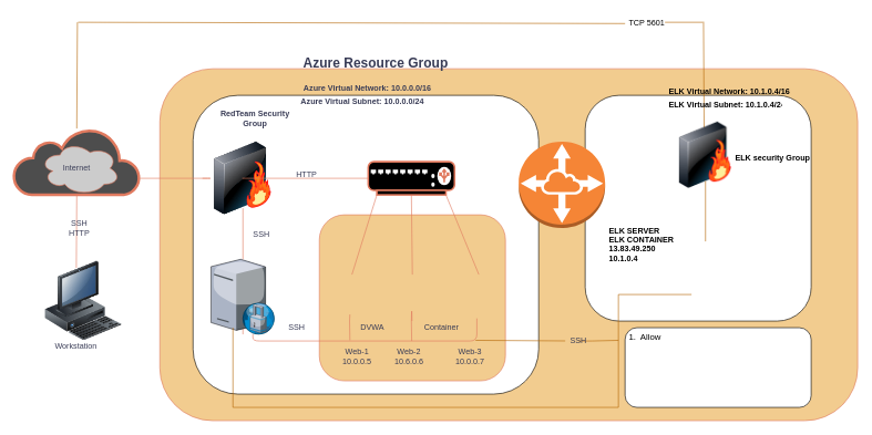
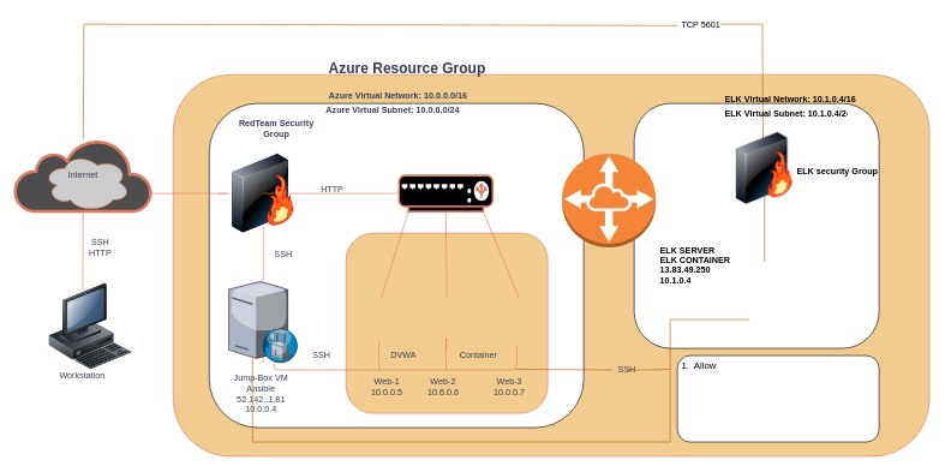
  <mxCell id="0" />
  <mxCell id="1" parent="0" />
  <mxCell id="2" value="" style="whiteSpace=wrap;html=1;rounded=1;fillColor=#F2CC8F;strokeColor=#E07A5F;fontColor=#393C56;" parent="1" vertex="1"><mxGeometry x="240" y="103" width="1050" height="530" as="geometry" /></mxCell>
  <mxCell id="3" style="edgeStyle=none;rounded=1;orthogonalLoop=1;jettySize=auto;html=1;exitX=0.5;exitY=1;exitDx=0;exitDy=0;exitPerimeter=0;startArrow=none;startFill=0;endArrow=none;endFill=0;strokeColor=#E07A5F;labelBackgroundColor=#F4F1DE;fontColor=#393C56;" parent="1" source="5" edge="1"><mxGeometry relative="1" as="geometry"><mxPoint x="114.368" y="403" as="targetPoint" /></mxGeometry></mxCell>
  <mxCell id="4" style="edgeStyle=none;rounded=0;orthogonalLoop=1;jettySize=auto;html=1;exitX=0.5;exitY=0.08;exitDx=0;exitDy=0;exitPerimeter=0;startArrow=none;startFill=0;endArrow=none;endFill=0;fillColor=#fad7ac;strokeColor=#b46504;" parent="1" edge="1"><mxGeometry relative="1" as="geometry"><mxPoint x="116" y="33" as="targetPoint" /><mxPoint x="115" y="193" as="sourcePoint" /></mxGeometry></mxCell>
  <mxCell id="5" value="" style="html=1;outlineConnect=0;fillColor=#4D4D4D;strokeColor=#E07A5F;gradientDirection=north;strokeWidth=2;shape=mxgraph.networks.cloud;fontColor=#393C56;" parent="1" vertex="1"><mxGeometry x="20" y="193" width="190" height="100" as="geometry" /></mxCell>
  <mxCell id="6" value="" style="whiteSpace=wrap;html=1;rounded=1;" parent="1" vertex="1"><mxGeometry x="290" y="143" width="520" height="450" as="geometry" /></mxCell>
  <mxCell id="7" value="" style="ellipse;shape=cloud;whiteSpace=wrap;html=1;direction=east;fillColor=#CCCCCC;strokeColor=#E07A5F;fontColor=#393C56;" parent="1" vertex="1"><mxGeometry x="60" y="213" width="120" height="80" as="geometry" /></mxCell>
  <mxCell id="8" value="" style="whiteSpace=wrap;html=1;strokeColor=#E07A5F;fillColor=#F2CC8F;rounded=1;fontColor=#393C56;" parent="1" vertex="1"><mxGeometry x="480" y="323" width="280" height="250" as="geometry" /></mxCell>
  <mxCell id="9" style="edgeStyle=none;rounded=1;orthogonalLoop=1;jettySize=auto;html=1;exitX=0.5;exitY=1;exitDx=0;exitDy=0;startArrow=none;startFill=0;endArrow=none;endFill=0;strokeColor=#E07A5F;labelBackgroundColor=#F4F1DE;fontColor=#393C56;" parent="1" source="10" edge="1"><mxGeometry relative="1" as="geometry"><mxPoint x="619" y="513" as="targetPoint" /></mxGeometry></mxCell>
  <mxCell id="10" value="" style="shape=image;html=1;verticalAlign=top;verticalLabelPosition=bottom;imageAspect=0;aspect=fixed;image=https://cdn3.iconfinder.com/data/icons/prored/Network%20Online.png;labelBackgroundColor=#F4F1DE;fillColor=#F2CC8F;strokeColor=#E07A5F;fontColor=#393C56;" parent="1" vertex="1"><mxGeometry x="572" y="390" width="93" height="93" as="geometry" /></mxCell>
  <mxCell id="11" style="edgeStyle=none;rounded=1;orthogonalLoop=1;jettySize=auto;html=1;exitX=0.5;exitY=1;exitDx=0;exitDy=0;startArrow=none;startFill=0;endArrow=none;endFill=0;strokeColor=#E07A5F;labelBackgroundColor=#F4F1DE;fontColor=#393C56;" parent="1" source="13" target="25" edge="1"><mxGeometry relative="1" as="geometry" /></mxCell>
  <mxCell id="12" style="edgeStyle=none;rounded=1;orthogonalLoop=1;jettySize=auto;html=1;exitX=0;exitY=0.5;exitDx=0;exitDy=0;startArrow=none;startFill=0;endArrow=none;endFill=0;strokeColor=#E07A5F;labelBackgroundColor=#F4F1DE;fontColor=#393C56;" parent="1" source="13" edge="1"><mxGeometry relative="1" as="geometry"><mxPoint x="210" y="268" as="targetPoint" /><Array as="points"><mxPoint x="250" y="268" /></Array></mxGeometry></mxCell>
  <mxCell id="13" value="" style="image;html=1;image=img/lib/clip_art/networking/Firewall-page1_128x128.png;labelBackgroundColor=#F4F1DE;fillColor=#F2CC8F;strokeColor=#E07A5F;fontColor=#393C56;" parent="1" vertex="1"><mxGeometry x="304.03" y="213" width="122" height="110" as="geometry" /></mxCell>
  <mxCell id="14" value="" style="shape=image;html=1;verticalAlign=top;verticalLabelPosition=bottom;imageAspect=0;aspect=fixed;image=https://cdn3.iconfinder.com/data/icons/prored/Network%20Online.png;labelBackgroundColor=#F4F1DE;fillColor=#F2CC8F;strokeColor=#E07A5F;fontColor=#393C56;" parent="1" vertex="1"><mxGeometry x="660" y="390" width="93" height="93" as="geometry" /></mxCell>
  <mxCell id="15" style="rounded=1;orthogonalLoop=1;jettySize=auto;html=1;exitX=0.1;exitY=1;exitDx=0;exitDy=0;exitPerimeter=0;entryX=0.538;entryY=0.247;entryDx=0;entryDy=0;entryPerimeter=0;endArrow=none;endFill=0;labelBackgroundColor=#F4F1DE;strokeColor=#E07A5F;fontColor=#393C56;" parent="1" source="20" target="22" edge="1"><mxGeometry relative="1" as="geometry" /></mxCell>
  <mxCell id="16" style="edgeStyle=none;rounded=1;orthogonalLoop=1;jettySize=auto;html=1;exitX=0.5;exitY=1;exitDx=0;exitDy=0;exitPerimeter=0;entryX=0.516;entryY=0.247;entryDx=0;entryDy=0;entryPerimeter=0;endArrow=none;endFill=0;labelBackgroundColor=#F4F1DE;strokeColor=#E07A5F;fontColor=#393C56;" parent="1" source="20" target="10" edge="1"><mxGeometry relative="1" as="geometry" /></mxCell>
  <mxCell id="17" style="edgeStyle=none;rounded=1;orthogonalLoop=1;jettySize=auto;html=1;exitX=0.9;exitY=1;exitDx=0;exitDy=0;exitPerimeter=0;entryX=0.538;entryY=0.247;entryDx=0;entryDy=0;entryPerimeter=0;strokeColor=none;labelBackgroundColor=#F4F1DE;fontColor=#393C56;" parent="1" source="20" target="14" edge="1"><mxGeometry relative="1" as="geometry" /></mxCell>
  <mxCell id="18" style="edgeStyle=none;rounded=1;orthogonalLoop=1;jettySize=auto;html=1;exitX=0.9;exitY=1;exitDx=0;exitDy=0;exitPerimeter=0;strokeColor=#E07A5F;startArrow=none;startFill=0;endArrow=none;endFill=0;labelBackgroundColor=#F4F1DE;fontColor=#393C56;" parent="1" source="20" edge="1"><mxGeometry relative="1" as="geometry"><mxPoint x="720" y="413" as="targetPoint" /></mxGeometry></mxCell>
  <mxCell id="19" style="edgeStyle=none;rounded=1;orthogonalLoop=1;jettySize=auto;html=1;exitX=0;exitY=0.5;exitDx=0;exitDy=0;exitPerimeter=0;entryX=0.492;entryY=0.5;entryDx=0;entryDy=0;entryPerimeter=0;startArrow=none;startFill=0;endArrow=none;endFill=0;strokeColor=#E07A5F;labelBackgroundColor=#F4F1DE;fontColor=#393C56;" parent="1" source="20" target="13" edge="1"><mxGeometry relative="1" as="geometry" /></mxCell>
  <mxCell id="20" value="" style="fontColor=#393C56;verticalAlign=top;verticalLabelPosition=bottom;labelPosition=center;align=center;html=1;outlineConnect=0;fillColor=#000000;strokeColor=#E07A5F;gradientDirection=north;strokeWidth=2;shape=mxgraph.networks.load_balancer;" parent="1" vertex="1"><mxGeometry x="553.5" y="243" width="130" height="50" as="geometry" /></mxCell>
  <mxCell id="21" style="edgeStyle=none;rounded=1;orthogonalLoop=1;jettySize=auto;html=1;exitX=0.5;exitY=1;exitDx=0;exitDy=0;startArrow=none;startFill=0;endArrow=none;endFill=0;strokeColor=#E07A5F;labelBackgroundColor=#F4F1DE;fontColor=#393C56;" parent="1" source="22" edge="1"><mxGeometry relative="1" as="geometry"><mxPoint x="526" y="512" as="targetPoint" /></mxGeometry></mxCell>
  <mxCell id="22" value="" style="shape=image;html=1;verticalAlign=top;verticalLabelPosition=bottom;imageAspect=0;aspect=fixed;image=https://cdn3.iconfinder.com/data/icons/prored/Network%20Online.png;labelBackgroundColor=#F4F1DE;fillColor=#F2CC8F;strokeColor=#E07A5F;fontColor=#393C56;" parent="1" vertex="1"><mxGeometry x="479" y="390" width="93" height="93" as="geometry" /></mxCell>
  <mxCell id="23" style="edgeStyle=orthogonalEdgeStyle;rounded=1;orthogonalLoop=1;jettySize=auto;html=1;startArrow=none;startFill=0;endArrow=none;endFill=0;strokeColor=#E07A5F;labelBackgroundColor=#F4F1DE;fontColor=#393C56;" parent="1" source="25" target="6" edge="1"><mxGeometry relative="1" as="geometry"><Array as="points"><mxPoint x="510" y="553" /><mxPoint x="510" y="553" /></Array></mxGeometry></mxCell>
  <mxCell id="24" style="rounded=1;orthogonalLoop=1;jettySize=auto;html=1;startArrow=none;startFill=0;endArrow=none;endFill=0;strokeColor=#E07A5F;edgeStyle=orthogonalEdgeStyle;labelBackgroundColor=#F4F1DE;fontColor=#393C56;" parent="1" source="25" edge="1"><mxGeometry relative="1" as="geometry"><mxPoint x="717" y="479" as="targetPoint" /><Array as="points"><mxPoint x="380" y="513" /><mxPoint x="717" y="513" /></Array></mxGeometry></mxCell>
  <mxCell id="25" value="" style="verticalLabelPosition=bottom;sketch=0;aspect=fixed;html=1;verticalAlign=top;strokeColor=#E07A5F;align=center;outlineConnect=0;shape=mxgraph.citrix.proxy_server;fillColor=#F2CC8F;fontColor=#393C56;" parent="1" vertex="1"><mxGeometry x="317" y="390" width="96.05" height="113" as="geometry" /></mxCell>
  <mxCell id="26" style="edgeStyle=none;rounded=1;orthogonalLoop=1;jettySize=auto;html=1;exitX=0.5;exitY=1;exitDx=0;exitDy=0;entryX=0.5;entryY=0.909;entryDx=0;entryDy=0;entryPerimeter=0;startArrow=none;startFill=0;endArrow=none;endFill=0;strokeColor=#E07A5F;labelBackgroundColor=#F4F1DE;fontColor=#393C56;" parent="1" source="13" target="13" edge="1"><mxGeometry relative="1" as="geometry" /></mxCell>
  <mxCell id="27" style="edgeStyle=none;rounded=1;orthogonalLoop=1;jettySize=auto;html=1;exitX=0;exitY=0.5;exitDx=0;exitDy=0;startArrow=none;startFill=0;endArrow=none;endFill=0;strokeColor=#E07A5F;labelBackgroundColor=#F4F1DE;fontColor=#393C56;" parent="1" source="13" target="13" edge="1"><mxGeometry relative="1" as="geometry"><Array as="points"><mxPoint x="320" y="268" /></Array></mxGeometry></mxCell>
  <mxCell id="28" style="edgeStyle=none;rounded=1;orthogonalLoop=1;jettySize=auto;html=1;exitX=0.5;exitY=1;exitDx=0;exitDy=0;entryX=0.505;entryY=0.892;entryDx=0;entryDy=0;entryPerimeter=0;startArrow=none;startFill=0;endArrow=none;endFill=0;strokeColor=#E07A5F;labelBackgroundColor=#F4F1DE;fontColor=#393C56;" parent="1" source="22" target="22" edge="1"><mxGeometry relative="1" as="geometry" /></mxCell>
  <mxCell id="29" style="edgeStyle=none;rounded=1;orthogonalLoop=1;jettySize=auto;html=1;exitX=0.5;exitY=1;exitDx=0;exitDy=0;startArrow=none;startFill=0;endArrow=none;endFill=0;strokeColor=#E07A5F;labelBackgroundColor=#F4F1DE;fontColor=#393C56;" parent="1" source="10" target="10" edge="1"><mxGeometry relative="1" as="geometry" /></mxCell>
  <mxCell id="30" style="edgeStyle=none;rounded=1;orthogonalLoop=1;jettySize=auto;html=1;exitX=0.5;exitY=1;exitDx=0;exitDy=0;startArrow=none;startFill=0;endArrow=none;endFill=0;strokeColor=#E07A5F;labelBackgroundColor=#F4F1DE;fontColor=#393C56;" parent="1" source="10" target="10" edge="1"><mxGeometry relative="1" as="geometry" /></mxCell>
  <mxCell id="31" style="edgeStyle=none;rounded=1;orthogonalLoop=1;jettySize=auto;html=1;exitX=0.5;exitY=1;exitDx=0;exitDy=0;startArrow=none;startFill=0;endArrow=none;endFill=0;strokeColor=#E07A5F;labelBackgroundColor=#F4F1DE;fontColor=#393C56;" parent="1" source="10" target="10" edge="1"><mxGeometry relative="1" as="geometry"><Array as="points"><mxPoint x="619" y="463" /></Array></mxGeometry></mxCell>
  <mxCell id="32" value="&lt;b&gt;RedTeam Security Group&lt;/b&gt;" style="text;html=1;strokeColor=none;fillColor=none;align=center;verticalAlign=middle;whiteSpace=wrap;rounded=0;fontColor=#393C56;" parent="1" vertex="1"><mxGeometry x="327" y="168" width="113" height="20" as="geometry" /></mxCell>
- <mxCell id="33" value="Internet" style="text;html=1;strokeColor=none;fillColor=none;align=center;verticalAlign=middle;whiteSpace=wrap;rounded=0;fontColor=#393C56;" parent="1" vertex="1"><mxGeometry x="80" y="243" width="70" height="20" as="geometry" /></mxCell>
+ <mxCell id="33" value="Internet" style="text;html=1;strokeColor=none;fillColor=none;align=center;verticalAlign=middle;whiteSpace=wrap;rounded=0;fontColor=#393C56;" parent="1" vertex="1"><mxGeometry x="80" y="233" width="70" height="20" as="geometry" /></mxCell>
  <mxCell id="34" value="Web-1&lt;br&gt;10.0.0.5" style="text;html=1;strokeColor=none;fillColor=none;align=center;verticalAlign=middle;whiteSpace=wrap;rounded=0;fontColor=#393C56;" parent="1" vertex="1"><mxGeometry x="502" y="520.5" width="70" height="32.5" as="geometry" /></mxCell>
  <mxCell id="35" value="Web-2&lt;br&gt;10.6.0.6" style="text;html=1;strokeColor=none;fillColor=none;align=center;verticalAlign=middle;whiteSpace=wrap;rounded=0;fontColor=#393C56;" parent="1" vertex="1"><mxGeometry x="580" y="520.5" width="70" height="32.5" as="geometry" /></mxCell>
  <mxCell id="36" value="Web-3&lt;br&gt;10.0.0.7" style="text;html=1;strokeColor=none;fillColor=none;align=center;verticalAlign=middle;whiteSpace=wrap;rounded=0;fontColor=#393C56;" parent="1" vertex="1"><mxGeometry x="671.5" y="520.5" width="70" height="32.5" as="geometry" /></mxCell>
+ <mxCell id="37" value="Jump-Box VM&lt;br&gt;Ansible&lt;br&gt;52.142..1.81&lt;br&gt;10.0.0.4" style="text;html=1;strokeColor=none;fillColor=none;align=center;verticalAlign=middle;whiteSpace=wrap;rounded=0;sketch=0;fontColor=#393C56;" parent="1" vertex="1"><mxGeometry x="317" y="510.5" width="90" height="70" as="geometry" /></mxCell>
  <mxCell id="38" value="Workstation" style="text;html=1;strokeColor=none;fillColor=none;align=center;verticalAlign=middle;whiteSpace=wrap;rounded=0;sketch=0;fontColor=#393C56;rotation=0;" parent="1" vertex="1"><mxGeometry x="79" y="510.5" width="70" height="20" as="geometry" /></mxCell>
  <mxCell id="39" value="HTTP" style="text;html=1;strokeColor=none;fillColor=none;align=center;verticalAlign=middle;whiteSpace=wrap;rounded=0;sketch=0;fontColor=#393C56;" parent="1" vertex="1"><mxGeometry x="441.03" y="253" width="40" height="20" as="geometry" /></mxCell>
- <mxCell id="40" value="SSH&lt;br&gt;HTTP" style="text;html=1;strokeColor=none;fillColor=none;align=center;verticalAlign=middle;whiteSpace=wrap;rounded=0;sketch=0;fontColor=#393C56;" parent="1" vertex="1"><mxGeometry x="99" y="333" width="40" height="20" as="geometry" /></mxCell>
+ <mxCell id="40" value="SSH&lt;br&gt;HTTP" style="text;html=1;strokeColor=none;fillColor=none;align=center;verticalAlign=middle;whiteSpace=wrap;rounded=0;sketch=0;fontColor=#393C56;" parent="1" vertex="1"><mxGeometry x="119" y="333" width="40" height="20" as="geometry" /></mxCell>
  <mxCell id="41" value="SSH" style="text;html=1;strokeColor=none;fillColor=none;align=center;verticalAlign=middle;whiteSpace=wrap;rounded=0;sketch=0;fontColor=#393C56;" parent="1" vertex="1"><mxGeometry x="373.05" y="343" width="40" height="20" as="geometry" /></mxCell>
  <mxCell id="42" value="SSH" style="text;html=1;strokeColor=none;fillColor=none;align=center;verticalAlign=middle;whiteSpace=wrap;rounded=0;sketch=0;fontColor=#393C56;" parent="1" vertex="1"><mxGeometry x="426.03" y="483" width="40" height="20" as="geometry" /></mxCell>
  <mxCell id="43" value="Container" style="text;html=1;strokeColor=none;fillColor=none;align=center;verticalAlign=middle;whiteSpace=wrap;rounded=0;sketch=0;fontColor=#393C56;" parent="1" vertex="1"><mxGeometry x="643.5" y="483" width="40" height="20" as="geometry" /></mxCell>
  <mxCell id="44" value="DVWA" style="text;html=1;strokeColor=none;fillColor=none;align=center;verticalAlign=middle;whiteSpace=wrap;rounded=0;sketch=0;fontColor=#393C56;" parent="1" vertex="1"><mxGeometry x="540" y="483" width="40" height="20" as="geometry" /></mxCell>
  <mxCell id="45" value="&lt;b&gt;Azure Virtual Subnet: 10.0.0.0/24&lt;/b&gt;" style="text;html=1;strokeColor=none;fillColor=none;align=center;verticalAlign=middle;whiteSpace=wrap;rounded=0;sketch=0;fontColor=#393C56;" parent="1" vertex="1"><mxGeometry x="450" y="143" width="190" height="20" as="geometry" /></mxCell>
  <mxCell id="46" value="&lt;b&gt;Azure Virtual Network: 10.0.0.0/16&lt;/b&gt;" style="text;html=1;strokeColor=none;fillColor=none;align=center;verticalAlign=middle;whiteSpace=wrap;rounded=0;sketch=0;fontColor=#393C56;" parent="1" vertex="1"><mxGeometry x="453.5" y="123" width="196.5" height="20" as="geometry" /></mxCell>
  <mxCell id="47" value="&lt;b&gt;&lt;font style=&quot;font-size: 20px&quot;&gt;Azure Resource Group&lt;/font&gt;&lt;/b&gt;" style="text;html=1;strokeColor=none;fillColor=none;align=center;verticalAlign=middle;whiteSpace=wrap;rounded=0;sketch=0;fontColor=#393C56;" parent="1" vertex="1"><mxGeometry x="450" y="83" width="230" height="20" as="geometry" /></mxCell>
  <mxCell id="48" value="" style="whiteSpace=wrap;html=1;rounded=1;" parent="1" vertex="1"><mxGeometry x="880" y="143" width="340" height="340" as="geometry" /></mxCell>
  <mxCell id="49" value="" style="shape=image;html=1;verticalAlign=top;verticalLabelPosition=bottom;imageAspect=0;aspect=fixed;image=https://cdn3.iconfinder.com/data/icons/prored/Network%20Online.png;labelBackgroundColor=#F4F1DE;fillColor=#F2CC8F;strokeColor=#E07A5F;fontColor=#393C56;" parent="1" vertex="1"><mxGeometry x="990" y="343" width="120" height="120" as="geometry" /></mxCell>
  <mxCell id="50" style="edgeStyle=none;rounded=0;orthogonalLoop=1;jettySize=auto;html=1;exitX=0.5;exitY=0;exitDx=0;exitDy=0;startArrow=none;startFill=0;endArrow=none;endFill=0;fillColor=#fad7ac;strokeColor=#b46504;" parent="1" edge="1"><mxGeometry relative="1" as="geometry"><mxPoint x="1058" y="32" as="targetPoint" /><mxPoint x="1059" y="202" as="sourcePoint" /></mxGeometry></mxCell>
  <mxCell id="51" value="" style="image;html=1;image=img/lib/clip_art/networking/Firewall-page1_128x128.png;labelBackgroundColor=#F4F1DE;fillColor=#F2CC8F;strokeColor=#E07A5F;fontColor=#393C56;" parent="1" vertex="1"><mxGeometry x="1000" y="183" width="122" height="100" as="geometry" /></mxCell>
  <mxCell id="52" value="" style="outlineConnect=0;dashed=0;verticalLabelPosition=bottom;verticalAlign=top;align=center;html=1;shape=mxgraph.aws3.vpc_peering;fillColor=#F58536;gradientColor=none;rounded=1;" parent="1" vertex="1"><mxGeometry x="780" y="213" width="130" height="130" as="geometry" /></mxCell>
  <mxCell id="53" value="" style="endArrow=none;html=1;fillColor=#fad7ac;strokeColor=#b46504;startArrow=none;" parent="1" edge="1"><mxGeometry width="50" height="50" relative="1" as="geometry"><mxPoint x="1000" y="33" as="sourcePoint" /><mxPoint x="1057" y="33" as="targetPoint" /></mxGeometry></mxCell>
  <mxCell id="54" value="" style="endArrow=none;html=1;fillColor=#fad7ac;strokeColor=#b46504;startArrow=none;exitX=1;exitY=0.5;exitDx=0;exitDy=0;" parent="1" edge="1" source="69"><mxGeometry width="50" height="50" relative="1" as="geometry"><mxPoint x="715" y="512" as="sourcePoint" /><mxPoint x="930" y="512" as="targetPoint" /></mxGeometry></mxCell>
  <mxCell id="55" value="" style="endArrow=none;html=1;fillColor=#fad7ac;strokeColor=#b46504;" parent="1" edge="1"><mxGeometry width="50" height="50" relative="1" as="geometry"><mxPoint x="930" y="613" as="sourcePoint" /><mxPoint x="930" y="443" as="targetPoint" /><Array as="points" /></mxGeometry></mxCell>
  <mxCell id="56" value="" style="endArrow=none;html=1;fillColor=#fad7ac;strokeColor=#b46504;" edge="1" parent="1"><mxGeometry width="50" height="50" relative="1" as="geometry"><mxPoint x="350" y="613" as="sourcePoint" /><mxPoint x="350" y="493" as="targetPoint" /></mxGeometry></mxCell>
  <mxCell id="57" value="" style="endArrow=none;html=1;fillColor=#fad7ac;strokeColor=#b46504;" edge="1" parent="1"><mxGeometry width="50" height="50" relative="1" as="geometry"><mxPoint x="350" y="613" as="sourcePoint" /><mxPoint x="930" y="613" as="targetPoint" /></mxGeometry></mxCell>
  <mxCell id="58" value="ELK security Group" style="text;strokeColor=none;fillColor=none;align=left;verticalAlign=top;spacingLeft=4;spacingRight=4;overflow=hidden;rotatable=0;points=[[0,0.5],[1,0.5]];portConstraint=eastwest;rounded=1;fontStyle=1" vertex="1" parent="1"><mxGeometry x="1100" y="223" width="130" height="40" as="geometry" /></mxCell>
  <mxCell id="59" value="ELK SERVER&#10;ELK CONTAINER&#10;13.83.49.250&#10;10.1.0.4&#10;" style="text;strokeColor=none;fillColor=none;align=left;verticalAlign=top;spacingLeft=4;spacingRight=4;overflow=hidden;rotatable=0;points=[[0,0.5],[1,0.5]];portConstraint=eastwest;rounded=1;fontStyle=1" vertex="1" parent="1"><mxGeometry x="910" y="333" width="130" height="80" as="geometry" /></mxCell>
  <mxCell id="60" value="ELK Virtual Subnet: 10.1.0.4/24" style="text;strokeColor=none;fillColor=none;align=left;verticalAlign=top;spacingLeft=4;spacingRight=4;overflow=hidden;rotatable=0;points=[[0,0.5],[1,0.5]];portConstraint=eastwest;rounded=1;fontStyle=1" vertex="1" parent="1"><mxGeometry x="1000" y="143" width="180" height="40" as="geometry" /></mxCell>
  <mxCell id="61" value="ELK Virtual Network: 10.1.0.4/16" style="text;strokeColor=none;fillColor=none;align=left;verticalAlign=top;spacingLeft=4;spacingRight=4;overflow=hidden;rotatable=0;points=[[0,0.5],[1,0.5]];portConstraint=eastwest;rounded=1;fontStyle=1" vertex="1" parent="1"><mxGeometry x="1000" y="123" width="200" height="40" as="geometry" /></mxCell>
  <mxCell id="62" value="" style="endArrow=none;html=1;fillColor=#fad7ac;strokeColor=#b46504;" edge="1" parent="1"><mxGeometry width="50" height="50" relative="1" as="geometry"><mxPoint x="1061" y="272" as="sourcePoint" /><mxPoint x="1061" y="363" as="targetPoint" /><Array as="points" /></mxGeometry></mxCell>
  <mxCell id="63" value="" style="endArrow=none;html=1;fillColor=#fad7ac;strokeColor=#b46504;startArrow=none;" edge="1" parent="1" source="69"><mxGeometry width="50" height="50" relative="1" as="geometry"><mxPoint x="715" y="512" as="sourcePoint" /><mxPoint x="870" y="513" as="targetPoint" /></mxGeometry></mxCell>
  <mxCell id="64" value="TCP 5601" style="text;strokeColor=none;fillColor=none;align=left;verticalAlign=top;spacingLeft=4;spacingRight=4;overflow=hidden;rotatable=0;points=[[0,0.5],[1,0.5]];portConstraint=eastwest;rounded=1;" vertex="1" parent="1"><mxGeometry x="940" y="20" width="70" height="26" as="geometry" /></mxCell>
  <mxCell id="65" value="" style="endArrow=none;html=1;fillColor=#fad7ac;strokeColor=#b46504;" edge="1" parent="1"><mxGeometry width="50" height="50" relative="1" as="geometry"><mxPoint x="117" y="33" as="sourcePoint" /><mxPoint x="940" y="34.918" as="targetPoint" /></mxGeometry></mxCell>
  <mxCell id="66" value="" style="image;html=1;image=img/lib/clip_art/computers/Workstation_128x128.png;rounded=1;" vertex="1" parent="1"><mxGeometry x="60" y="393" width="130" height="120" as="geometry" /></mxCell>
  <mxCell id="67" value="" style="whiteSpace=wrap;html=1;rounded=1;" vertex="1" parent="1"><mxGeometry x="940" y="493" width="280" height="120" as="geometry" /></mxCell>
  <mxCell id="68" value="1.  Allow" style="text;strokeColor=none;fillColor=none;align=left;verticalAlign=top;spacingLeft=4;spacingRight=4;overflow=hidden;rotatable=0;points=[[0,0.5],[1,0.5]];portConstraint=eastwest;rounded=1;fontSize=13;" vertex="1" parent="1"><mxGeometry x="940" y="493" width="280" height="120" as="geometry" /></mxCell>
  <mxCell id="69" value="SSH" style="text;html=1;strokeColor=none;fillColor=none;align=center;verticalAlign=middle;whiteSpace=wrap;rounded=0;sketch=0;fontColor=#393C56;" vertex="1" parent="1"><mxGeometry x="850" y="503" width="40" height="20" as="geometry" /></mxCell>
  <mxCell id="70" value="" style="endArrow=none;html=1;fillColor=#fad7ac;strokeColor=#b46504;" edge="1" parent="1" target="69"><mxGeometry width="50" height="50" relative="1" as="geometry"><mxPoint x="715" y="512" as="sourcePoint" /><mxPoint x="870" y="513" as="targetPoint" /></mxGeometry></mxCell>
  <mxCell id="71" value="" style="endArrow=none;html=1;fontSize=13;fillColor=#fad7ac;strokeColor=#b46504;" edge="1" parent="1"><mxGeometry width="50" height="50" relative="1" as="geometry"><mxPoint x="1040" y="443" as="sourcePoint" /><mxPoint x="930" y="443" as="targetPoint" /><Array as="points" /></mxGeometry></mxCell>
